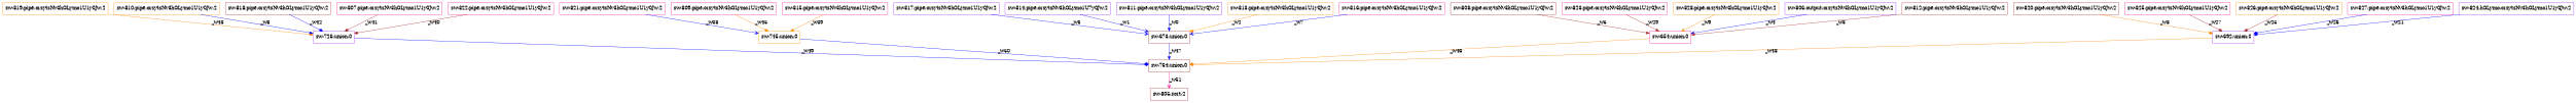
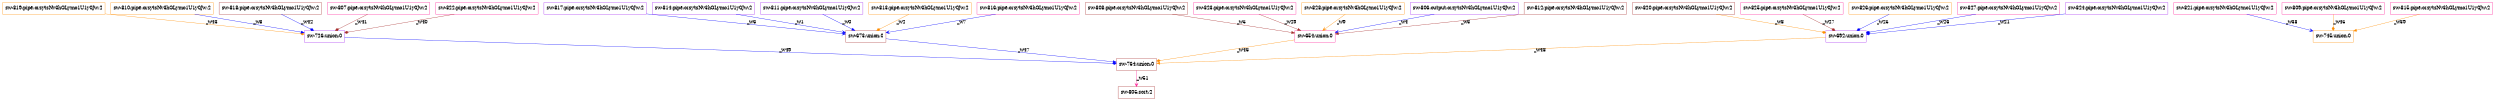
  digraph {
    node [color=deeppink shape=box]
    edge [arrowhead=diamond color=blue]
    n1 [color=purple label="sw-692:union:0"]
    n2 [color=brown label="sw-764:union:0"]
    n3 [color=brown label="sw-805:sort:2"]
    n4 [color=darkorange label="sw-819:pipe:orsytsNv3hGLymo1U1y0Jw:2"]
    n5 [color=purple label="sw-726:union:0"]
    n6 [label="sw-821:pipe:orsytsNv3hGLymo1U1y0Jw:2"]
    n7 [color=darkorange label="sw-745:union:0"]
    n8 [color=darkorange label="sw-810:pipe:orsytsNv3hGLymo1U1y0Jw:2"]
    n9 [color=purple label="sw-817:pipe:orsytsNv3hGLymo1U1y0Jw:2"]
    n10 [color=brown label="sw-673:union:0"]
    n11 [color=brown label="sw-818:pipe:orsytsNv3hGLymo1U1y0Jw:2"]
    n12 [label="sw-807:pipe:orsytsNv3hGLymo1U1y0Jw:2"]
    n13 [color=brown label="sw-808:pipe:orsytsNv3hGLymo1U1y0Jw:2"]
    n14 [label="sw-654:union:0"]
-   n15 [color=purple label="sw-814:pipe:orsytsNv3hGLymo1U7y0Jw:2"]
+   n15 [color=purple label="sw-814:pipe:orsytsNv3hGLymo1U1y0Jw:2"]
    n16 [label="sw-809:pipe:orsytsNv3hGLymo1U1y0Jw:2"]
    n17 [label="sw-823:pipe:orsytsNv3hGLymo1U1y0Jw:2"]
    n18 [color=purple label="sw-811:pipe:orsytsNv3hGLymo1U1y0Jw:2"]
    n19 [color=darkorange label="sw-828:pipe:orsytsNv3hGLymo1U1y0Jw:2"]
    n20 [color=purple label="sw-806:output:orsytsNv3hGLymo1U1y0Jw:2"]
    n21 [color=darkorange label="sw-813:pipe:orsytsNv3hGLymo1U1y0Jw:2"]
    n22 [color=brown label="sw-820:pipe:orsytsNv3hGLymo1U1y0Jw:2"]
    n23 [label="sw-825:pipe:orsytsNv3hGLymo1U1y0Jw:2"]
    n24 [color=darkorange label="sw-826:pipe:orsytsNv3hGLymo1U1y0Jw:2"]
    n25 [color=brown label="sw-812:pipe:orsytsNv3hGLymo1U1y0Jw:2"]
    n26 [label="sw-815:pipe:orsytsNv3hGLymo1U1y0Jw:2"]
    n27 [label="sw-816:pipe:orsytsNv3hGLymo1U1y0Jw:2"]
    n28 [label="sw-827:pipe:orsytsNv3hGLymo1U1y0Jw:2"]
    n29 [label="sw-822:pipe:orsytsNv3hGLymo1U1y0Jw:2"]
-   n30 [color=purple label="sw-824:hGLymo:orsytsNv3hGLymo1U1y0Jw:2"]
+   n30 [color=purple label="sw-824:pipe:orsytsNv3hGLymo1U1y0Jw:2"]
    n1 -> n2 [arrowhead=normal color=darkorange label=_w48]
    n2 -> n3 [arrowhead=vee color=deeppink label=_w51]
    n4 -> n5 [color=darkorange label=_w43]
    n5 -> n2 [label=_w49]
    n6 -> n7 [arrowhead=vee label=_w38]
-   n7 -> n2 [label=_w50]
    n8 -> n5 [arrowhead=normal label=_w8]
    n9 -> n10 [arrowhead=vee label=_w6]
    n10 -> n2 [arrowhead=normal label=_w47]
    n11 -> n5 [label=_w42]
    n12 -> n5 [color=brown label=_w41]
    n13 -> n14 [arrowhead=normal color=brown label=_w5]
    n14 -> n2 [color=darkorange label=_w46]
    n15 -> n10 [arrowhead=vee label=_w1]
    n16 -> n7 [color=darkorange label=_w45]
    n17 -> n14 [arrowhead=normal color=brown label=_w29]
    n18 -> n10 [arrowhead=normal label=_w0]
    n19 -> n14 [arrowhead=vee color=darkorange label=_w9]
    n20 -> n14 [arrowhead=vee label=_w4]
    n21 -> n10 [color=darkorange label=_w2]
    n22 -> n1 [color=darkorange label=_w8]
    n23 -> n1 [color=brown label=_w27]
-   n24 -> n1 [color=brown label=_w25]
+   n24 -> n1 [label=_w25]
    n25 -> n14 [arrowhead=normal color=brown label=_w3]
    n26 -> n7 [arrowhead=normal color=darkorange label=_w39]
    n27 -> n10 [arrowhead=vee label=_w7]
    n28 -> n1 [label=_w26]
    n29 -> n5 [color=brown label=_w40]
    n30 -> n1 [label=_w21]
  }
